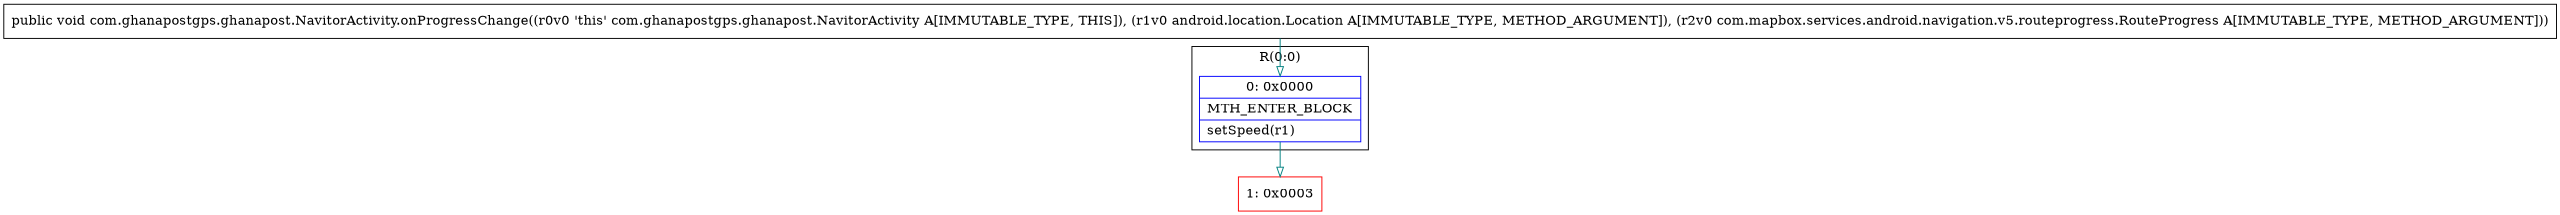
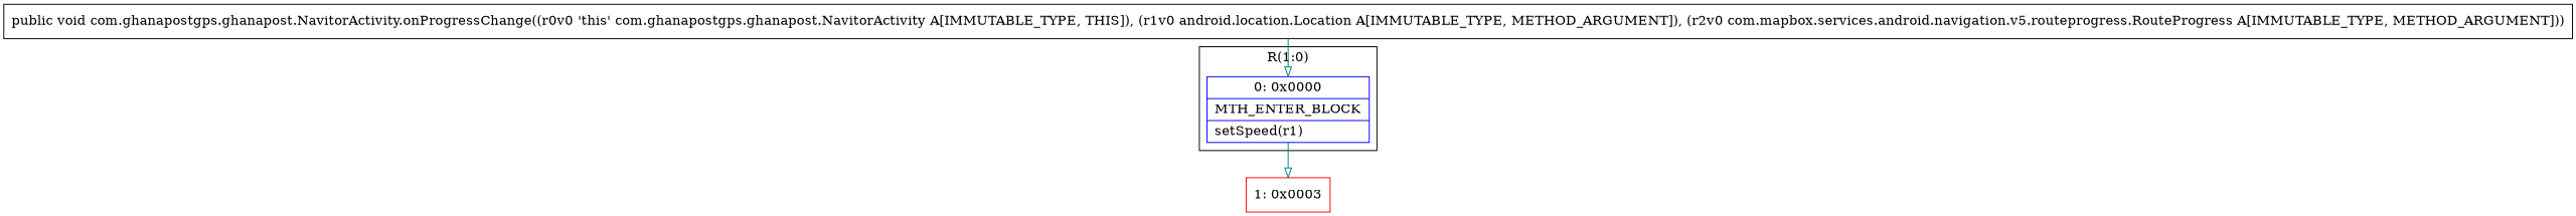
  digraph {
    node [shape=record]
    edge [color=teal arrowhead=onormal]
    n1 [color=blue label="{0\:\ 0x0000|MTH_ENTER_BLOCK\l|setSpeed(r1)\l}"]
    n2 [color=red label="{1\:\ 0x0003}"]
    n3 [label="{public void com.ghanapostgps.ghanapost.NavitorActivity.onProgressChange((r0v0 'this' com.ghanapostgps.ghanapost.NavitorActivity A[IMMUTABLE_TYPE, THIS]), (r1v0 android.location.Location A[IMMUTABLE_TYPE, METHOD_ARGUMENT]), (r2v0 com.mapbox.services.android.navigation.v5.routeprogress.RouteProgress A[IMMUTABLE_TYPE, METHOD_ARGUMENT])) }"]
    subgraph cluster_1 {
-     label="R(0:0)"
+     label="R(1:0)"
      n1
    }
    n1 -> n2
    n3 -> n1
  }
